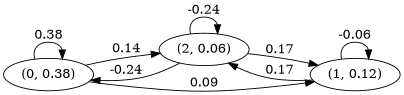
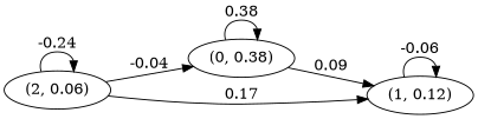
  digraph {
    rankdir=LR
    n1 [label="(0, 0.38)"]
    n2 [label="(2, 0.06)"]
    n3 [label="(1, 0.12)"]
    n1 -> n1 [label=0.38]
-   n1 -> n2 [label=0.14]
    n1 -> n3 [label=0.09]
-   n2 -> n1 [label=-0.24]
+   n2 -> n1 [label=-0.04]
    n2 -> n2 [label=-0.24]
    n2 -> n3 [label=0.17]
-   n3 -> n2 [label=0.17]
    n3 -> n3 [label=-0.06]
  }
